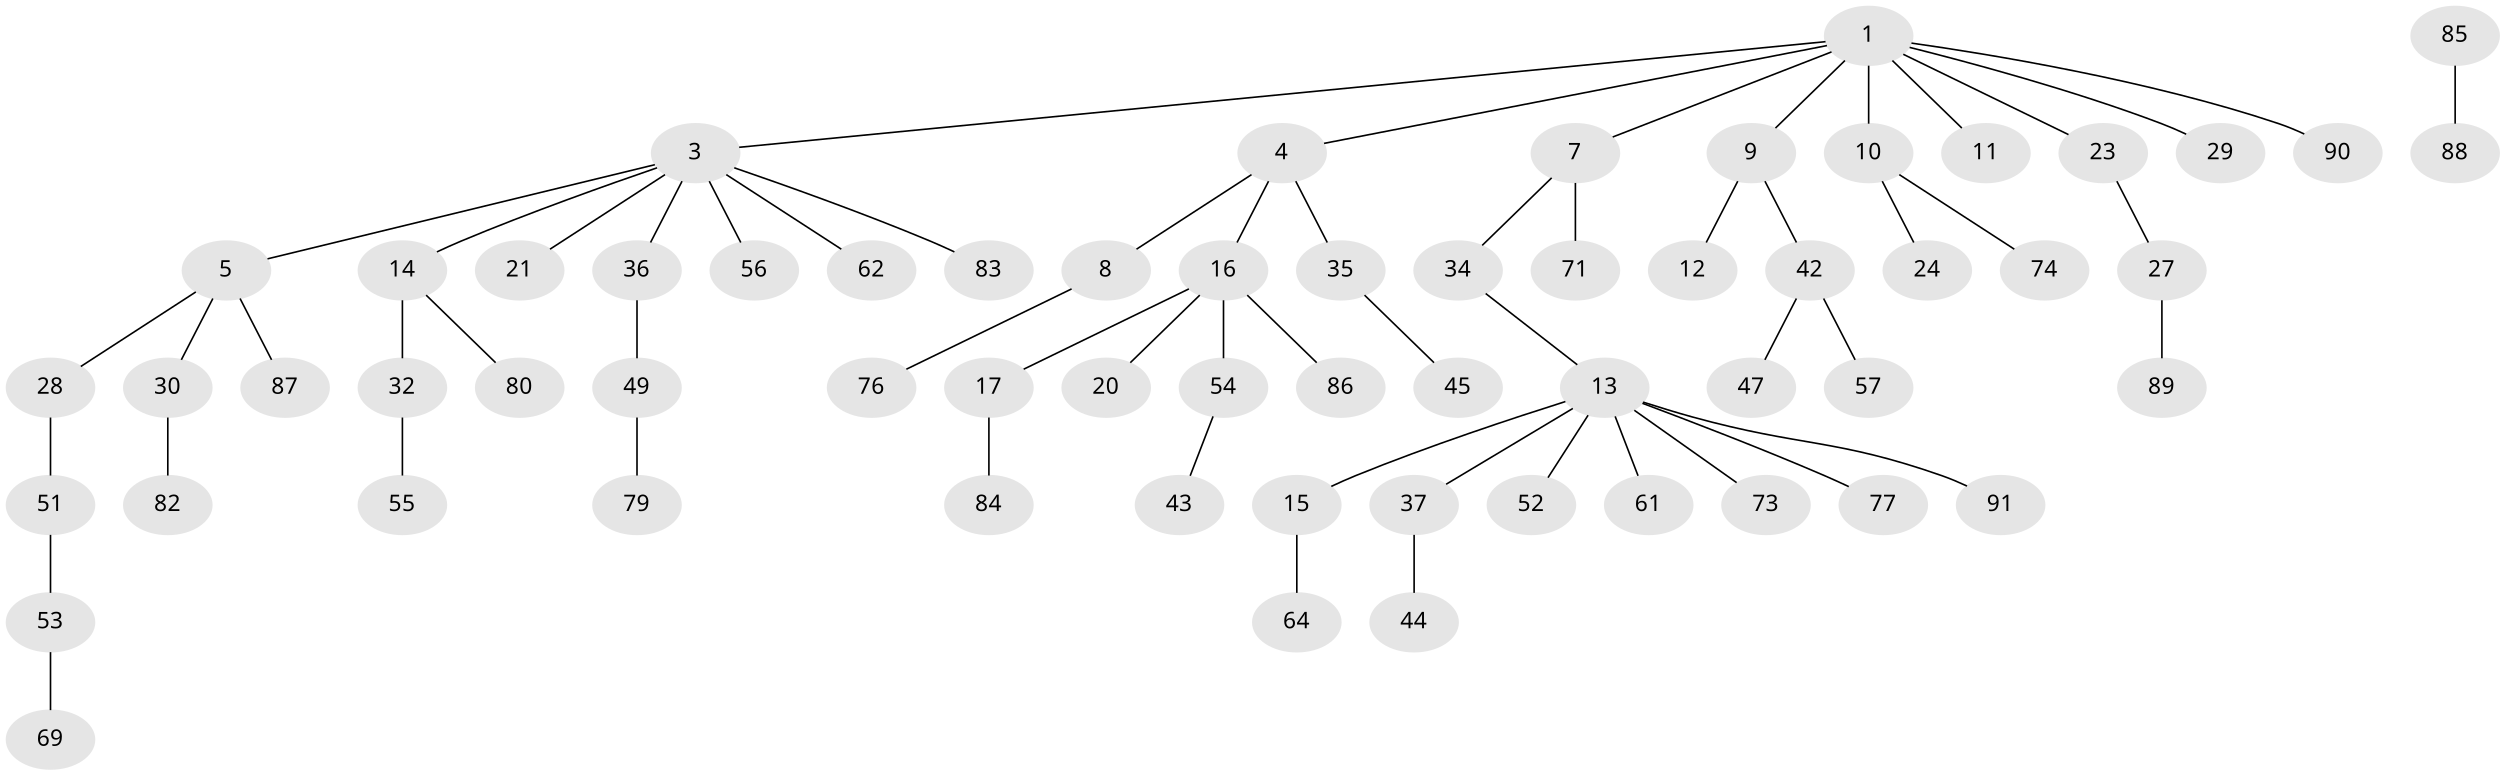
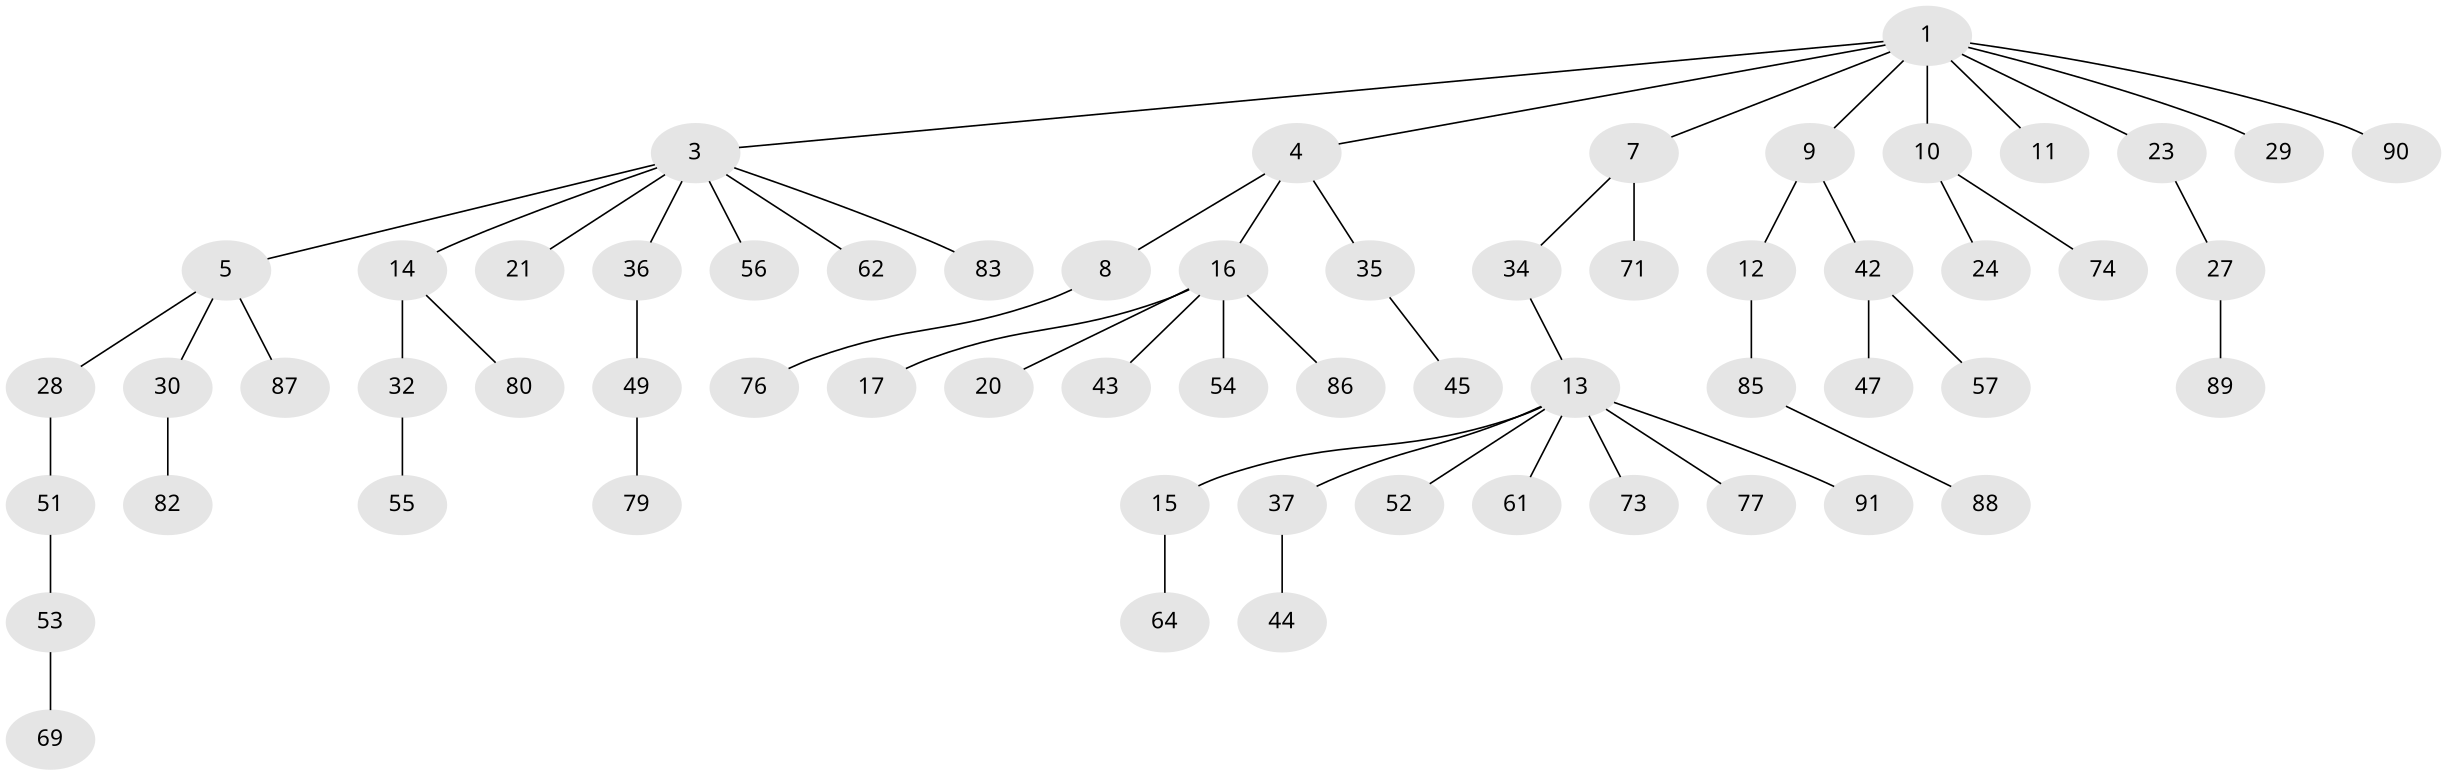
  graph {
    fontname="Noto Sans"
    node [color=gray90 fontname="Noto Sans" style=filled]
    edge [fontname="Noto Sans"]
    1 [super="+2"]
    3 [super="+6"]
    4
    7
    9 [super="+31"]
    10 [super="+38"]
    11
    23
    29
    90
    5 [super="+19"]
    14 [super="+22"]
    21
    36 [super="+68"]
    56
    62
    83
    8 [super="+58"]
    16 [super="+46"]
    35 [super="+39"]
    34 [super="+59"]
    71
    12 [super="+60"]
    42 [super="+48"]
    24 [super="+25"]
    74
    27 [super="+67"]
    28
    30 [super="+40"]
    87
    32 [super="+33"]
    80
    49 [super="+72"]
    76 [super="+78"]
    17
    20
    43
    54
    86
    45 [super="+65"]
    51 [super="+70"]
    82
    13 [super="+26"]
    15 [super="+66"]
    37 [super="+41"]
    52
    61
    73
    77
    91
    85
    47
    57 [super="+81"]
    88
    64
    44
    55 [super="+75"]
-   84
    89
    53
    79
    69 [super="+92"]
    1 -- 3
    1 -- 4
    1 -- 7
    1 -- 9
    1 -- 10
    1 -- 11
    1 -- 23
    1 -- 29
    1 -- 90
    3 -- 5
    3 -- 14
    3 -- 21
    3 -- 36
    3 -- 56
    3 -- 62
    3 -- 83
    4 -- 8
    4 -- 16
    4 -- 35
    7 -- 34
    7 -- 71
    9 -- 12
    9 -- 42
    10 -- 24
    10 -- 74
    23 -- 27
    5 -- 28
    5 -- 30
    5 -- 87
    14 -- 32
    14 -- 80
    36 -- 49
    8 -- 76
    16 -- 17
    16 -- 20
-   54 -- 43
+   16 -- 43
    16 -- 54
    16 -- 86
    35 -- 45
    34 -- 13
+   12 -- 85
    42 -- 47
    42 -- 57
    27 -- 89
    28 -- 51
    30 -- 82
    32 -- 55
    49 -- 79
-   17 -- 84
    51 -- 53
    13 -- 15
    13 -- 37
    13 -- 52
    13 -- 61
    13 -- 73
    13 -- 77
    13 -- 91
    15 -- 64
    37 -- 44
    85 -- 88
    53 -- 69
  }
